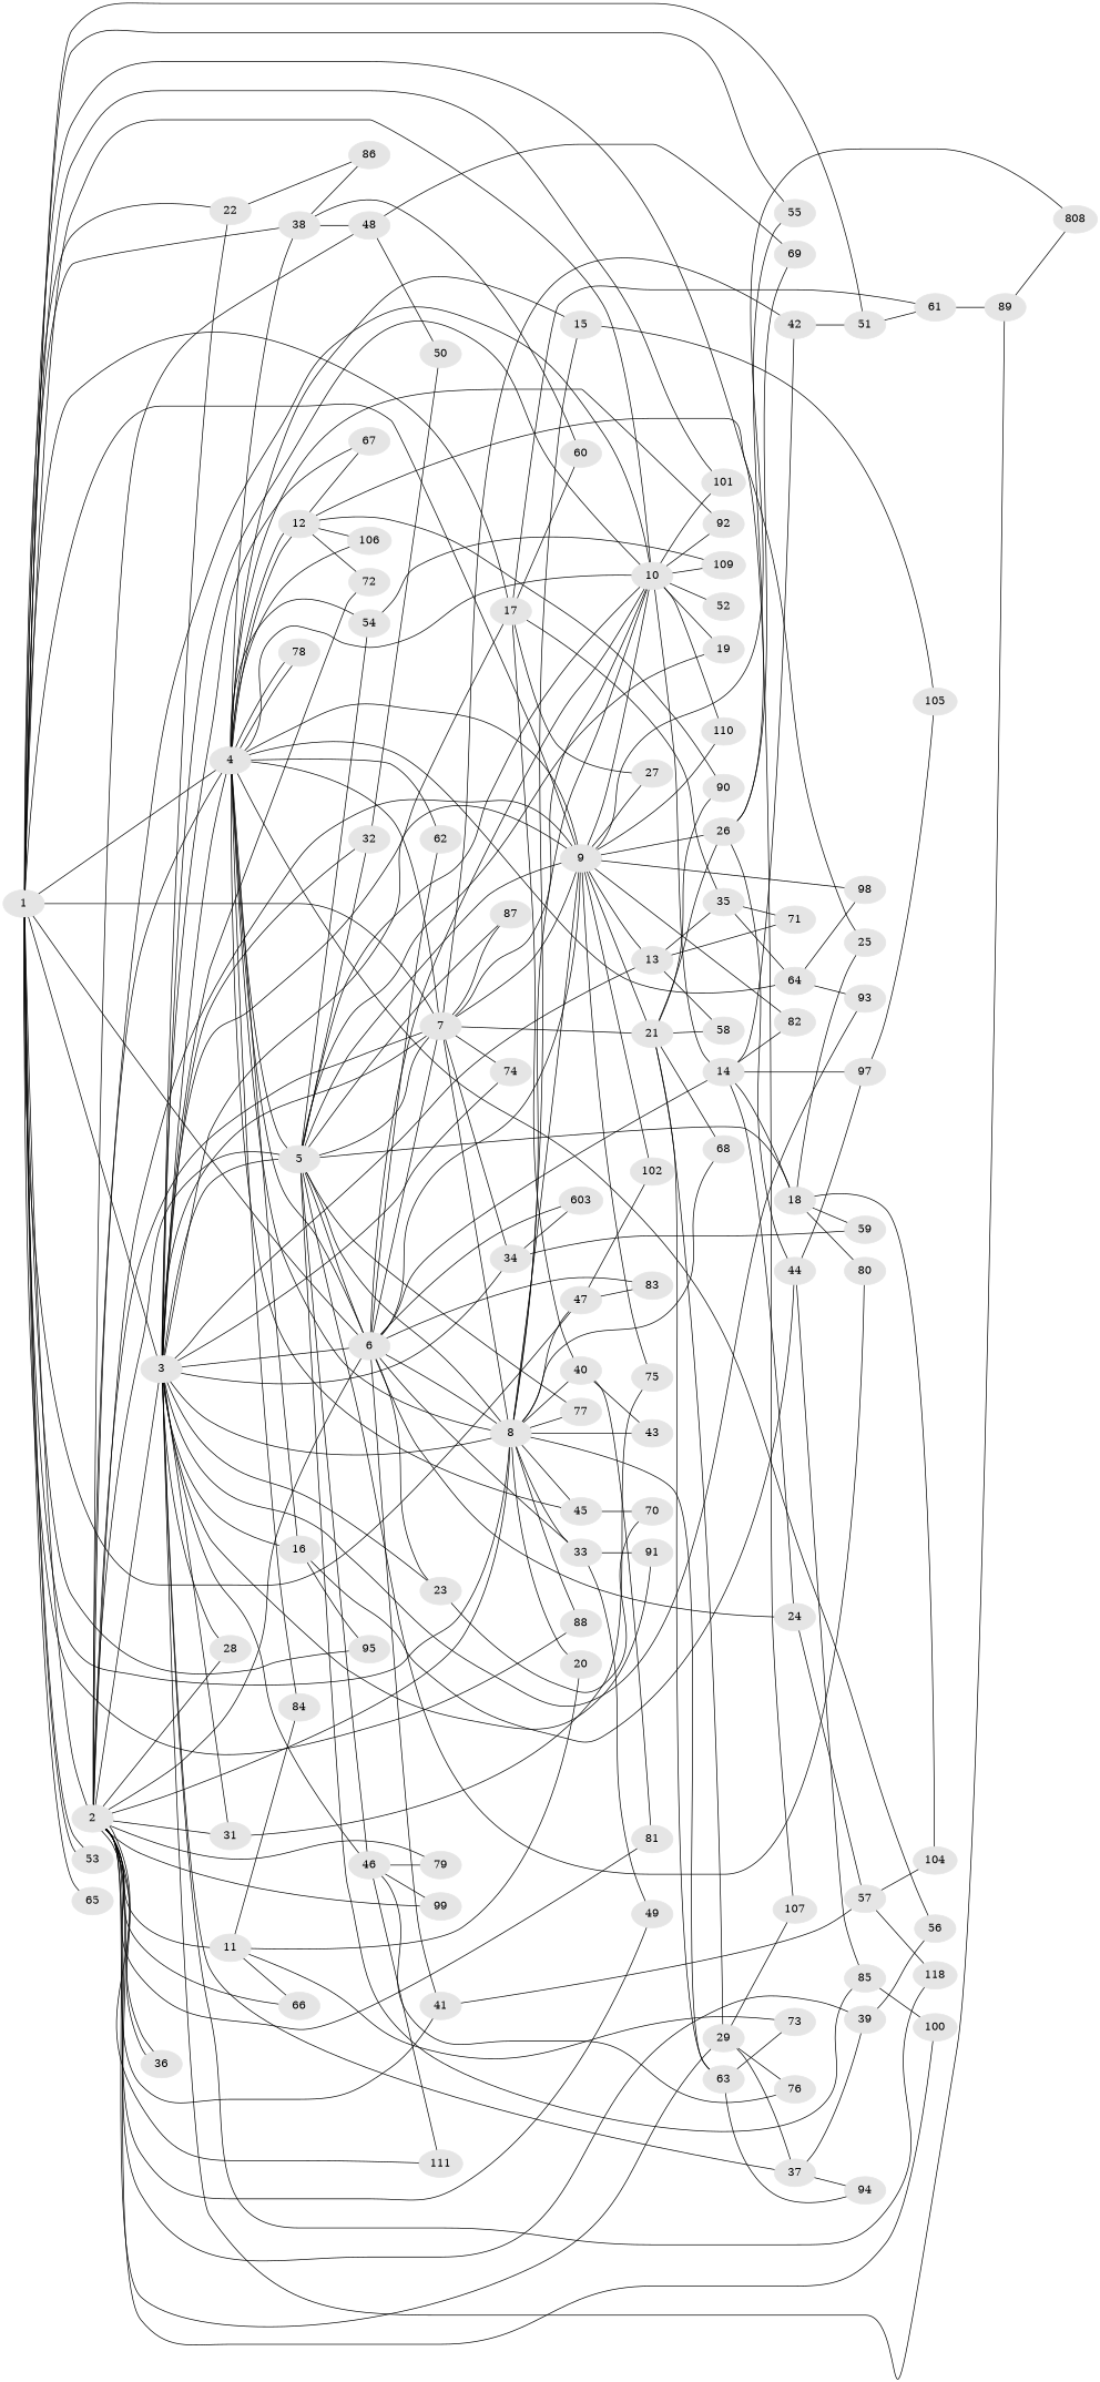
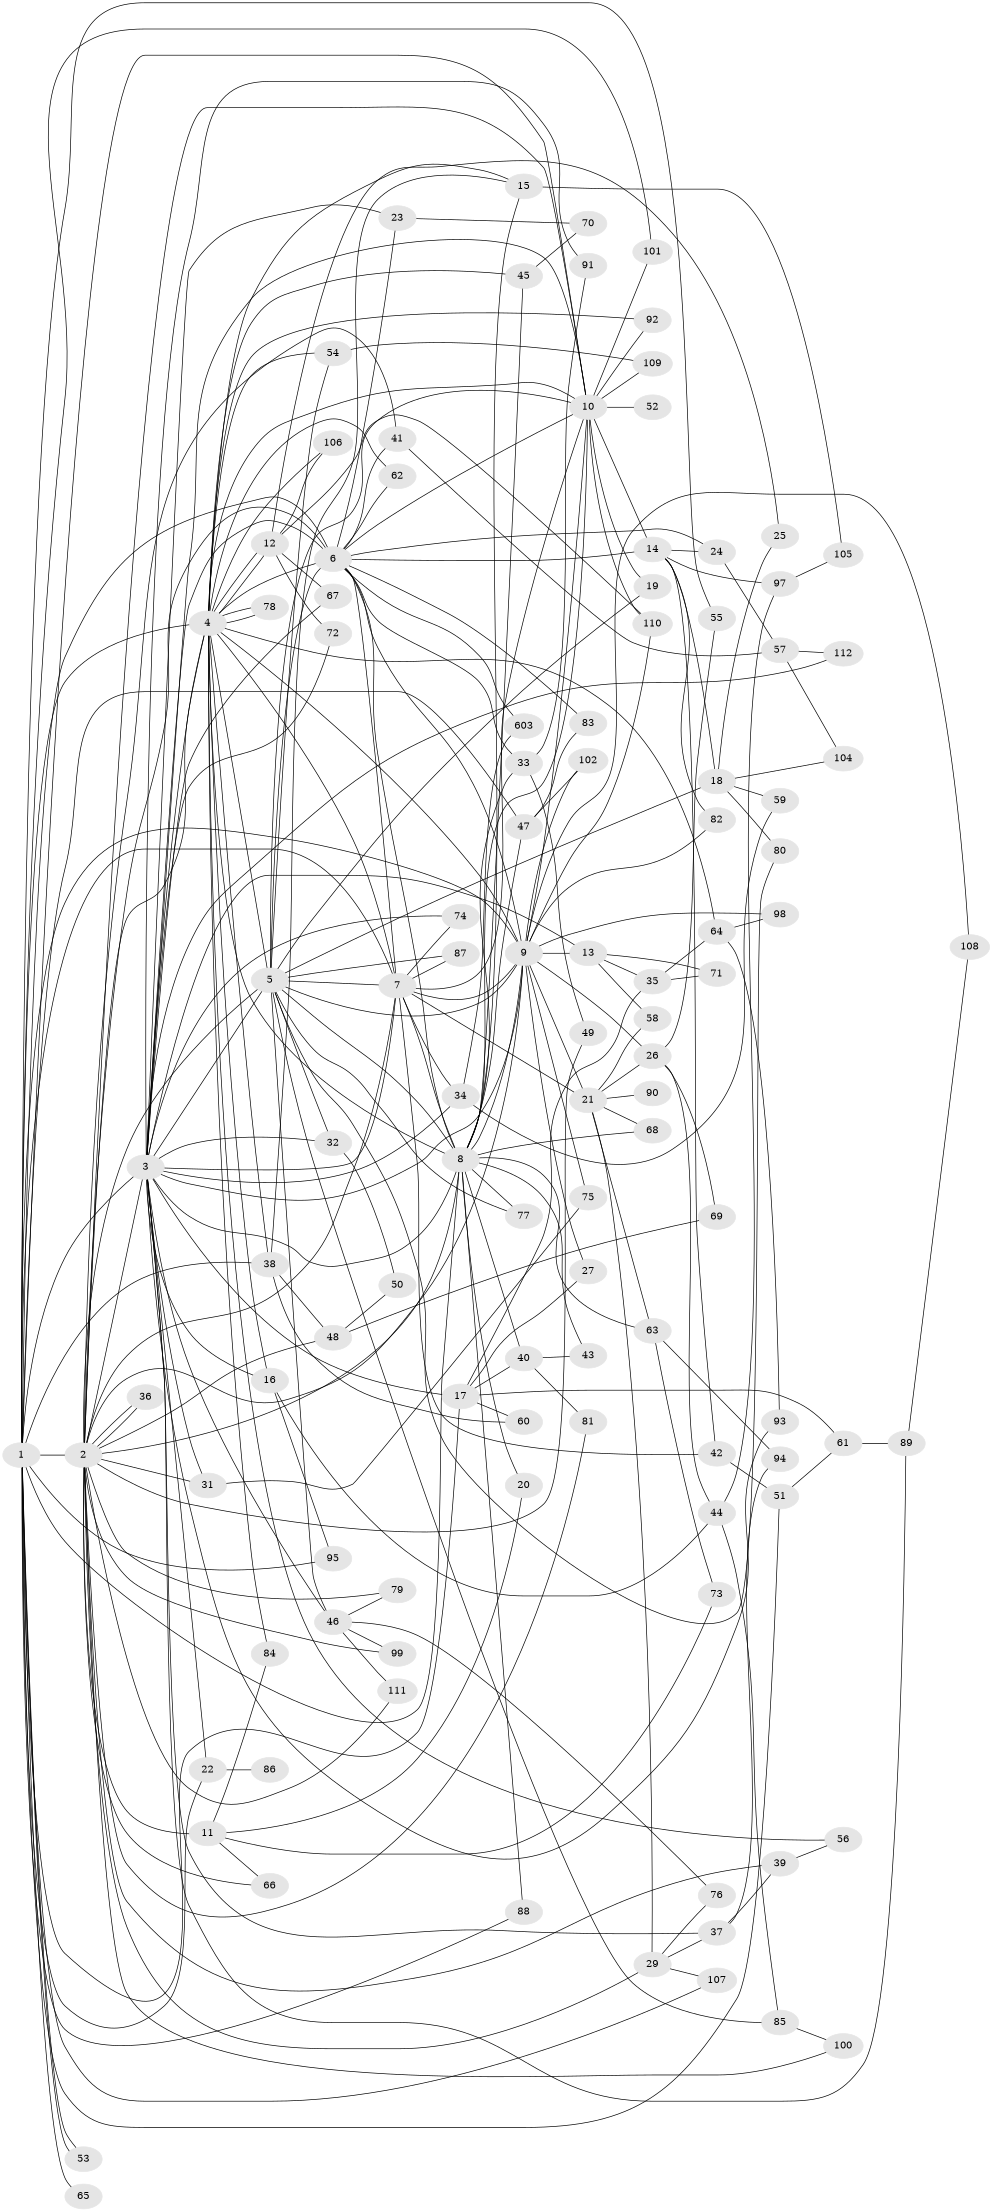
  graph {
    rankdir=LR
    node [color=gray90 style=filled]
    1
    2
    3
    4
    6
    7
    8
    9
    10
    17
    22
    38
    47
    51
    53
    55
    65
    88
    95
    101
    107
    5
    11
-   28
    29
    31
    36
    39
    41
    48
    49
    66
    79
    81
    99
    100
    111
    13
    16
    23
    32
    34
    37
    46
    67
    72
    74
    89
    91
    93
-   112 [label=118]
+   112
    12
    15
    45
    54
    56
    62
    64
    78
    84
    92
    106
    18
    19
    77
    80
    85
    87
    14
    24
    33
    83
    n73 [label=603]
    21
    42
    20
    40
    43
    63
    68
    26
    27
    75
    82
    98
    102
-   108 [label=808]
+   108
    110
    52
    109
    35
    60
    61
    86
    73
    76
    57
    69
    50
    58
    71
    44
    70
    59
    94
    25
    90
    105
    104
    97
    1 -- 2
    1 -- 3
    1 -- 4
    1 -- 6
    1 -- 7
    1 -- 8
    1 -- 9
    1 -- 10
    1 -- 17
    1 -- 22
    1 -- 38
    1 -- 47
    1 -- 51
    1 -- 53
    1 -- 53
    1 -- 55
    1 -- 65
    1 -- 88
    1 -- 95
    1 -- 101
    1 -- 107
    2 -- 3
    2 -- 4
    2 -- 6
    2 -- 7
    2 -- 8
    2 -- 9
    2 -- 10
    2 -- 5
    2 -- 11
-   2 -- 28
    2 -- 29
    2 -- 31
    2 -- 36
    2 -- 36
    2 -- 39
    2 -- 41
    2 -- 48
    2 -- 49
    2 -- 66
    2 -- 79
    2 -- 81
    2 -- 99
    2 -- 100
    2 -- 111
    3 -- 4
    3 -- 6
    3 -- 7
    3 -- 8
    3 -- 9
    3 -- 10
    3 -- 17
    3 -- 22
    3 -- 5
-   3 -- 28
    3 -- 31
    3 -- 13
    3 -- 16
    3 -- 23
    3 -- 32
    3 -- 34
    3 -- 37
    3 -- 46
    3 -- 67
    3 -- 72
    3 -- 74
    3 -- 89
    3 -- 91
    3 -- 93
    3 -- 112
    4 -- 6
    4 -- 7
    4 -- 8
    4 -- 9
    4 -- 10
    4 -- 38
    4 -- 5
    4 -- 16
    4 -- 12
    4 -- 12
    4 -- 15
    4 -- 45
    4 -- 54
    4 -- 56
    4 -- 62
    4 -- 64
    4 -- 78
    4 -- 78
    4 -- 84
    4 -- 92
    4 -- 106
    6 -- 7
    6 -- 8
    6 -- 9
    6 -- 10
    6 -- 41
    6 -- 23
    6 -- 62
    6 -- 14
    6 -- 24
    6 -- 33
    6 -- 83
    6 -- n73
    7 -- 8
    7 -- 9
    7 -- 10
    7 -- 34
    7 -- 74
    7 -- 87
    7 -- 21
    7 -- 42
    8 -- 9
    8 -- 10
    8 -- 47
    8 -- 88
    8 -- 15
    8 -- 45
    8 -- 77
    8 -- 33
    8 -- 20
    8 -- 40
    8 -- 43
    8 -- 63
    8 -- 68
    9 -- 10
    9 -- 13
    9 -- 21
    9 -- 26
    9 -- 27
    9 -- 75
    9 -- 82
    9 -- 98
    9 -- 102
    9 -- 108
    9 -- 110
    10 -- 101
    10 -- 92
    10 -- 19
    10 -- 14
    10 -- 110
    10 -- 52
    10 -- 109
    17 -- 40
    17 -- 27
    17 -- 35
    17 -- 60
    17 -- 61
    22 -- 86
    38 -- 48
    38 -- 60
-   38 -- 86
+   38 -- 15
    47 -- 83
    47 -- 102
    51 -- 61
    5 -- 6
    5 -- 7
    5 -- 8
    5 -- 9
    5 -- 10
    5 -- 32
    5 -- 46
    5 -- 54
    5 -- 18
    5 -- 19
    5 -- 77
    5 -- 80
    5 -- 85
    5 -- 87
    11 -- 66
    11 -- 84
    11 -- 20
    11 -- 73
    29 -- 107
    29 -- 37
    29 -- 76
    31 -- 75
    39 -- 56
    41 -- 57
    48 -- 69
    48 -- 50
    13 -- 35
    13 -- 58
    13 -- 71
    16 -- 95
    16 -- 44
    23 -- 70
    32 -- 50
    34 -- n73
    34 -- 59
    37 -- 39
    37 -- 94
    46 -- 79
    46 -- 99
    46 -- 111
    46 -- 76
    89 -- 108
    12 -- 67
    12 -- 72
    12 -- 106
    12 -- 25
-   12 -- 90
+   12 -- 110
    15 -- 105
    45 -- 70
    54 -- 109
    64 -- 93
    64 -- 98
    18 -- 80
    18 -- 59
    18 -- 25
    18 -- 104
    85 -- 100
    14 -- 18
    14 -- 24
    14 -- 42
    14 -- 82
    14 -- 97
    24 -- 57
    33 -- 49
    33 -- 91
    21 -- 29
    21 -- 63
    21 -- 68
    21 -- 26
    21 -- 58
    21 -- 90
    42 -- 51
    40 -- 81
    40 -- 43
    63 -- 73
    63 -- 94
    26 -- 55
    26 -- 69
    26 -- 44
    35 -- 64
    35 -- 71
    61 -- 89
    57 -- 112
    57 -- 104
    44 -- 85
    44 -- 97
    97 -- 105
  }
